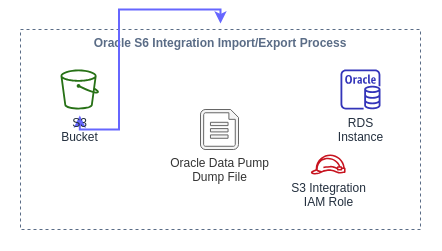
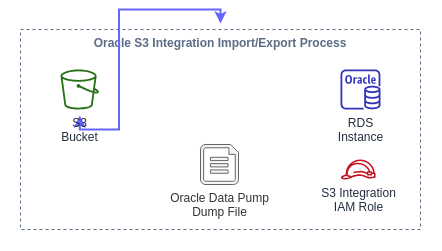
  <mxCell id="0" />
  <mxCell id="1" parent="0" />
- <mxCell id="2" value="Oracle S6 Integration Import/Export Process" style="fillColor=none;strokeColor=#5A6C86;dashed=1;verticalAlign=top;fontStyle=1;fontColor=#5A6C86;" parent="1" vertex="1"><mxGeometry x="20" y="20" width="400" height="200" as="geometry" /></mxCell>
- <mxCell id="3" value="Oracle Data Pump&lt;br&gt;Dump File" style="verticalLabelPosition=bottom;html=1;verticalAlign=top;align=center;strokeColor=#666666;fillColor=#f5f5f5;shape=mxgraph.azure.cloud_services_configuration_file;pointerEvents=1;fontColor=#333333;" vertex="1" parent="1"><mxGeometry x="200" y="100" width="38" height="40" as="geometry" /></mxCell>
+ <mxCell id="2" value="Oracle S3 Integration Import/Export Process" style="fillColor=none;strokeColor=#5A6C86;dashed=1;verticalAlign=top;fontStyle=1;fontColor=#5A6C86;" parent="1" vertex="1"><mxGeometry x="20" y="20" width="400" height="200" as="geometry" /></mxCell>
+ <mxCell id="3" value="Oracle Data Pump&lt;br&gt;Dump File" style="verticalLabelPosition=bottom;html=1;verticalAlign=top;align=center;strokeColor=#666666;fillColor=#f5f5f5;shape=mxgraph.azure.cloud_services_configuration_file;pointerEvents=1;fontColor=#333333;" vertex="1" parent="1"><mxGeometry x="200" y="135" width="38" height="40" as="geometry" /></mxCell>
  <mxCell id="4" style="edgeStyle=orthogonalEdgeStyle;rounded=0;orthogonalLoop=1;jettySize=auto;html=1;targetPerimeterSpacing=6;sourcePerimeterSpacing=6;strokeWidth=2;strokeColor=#6666ff;startArrow=classic;startFill=1;" edge="1" parent="1" source="5" target="2"><mxGeometry relative="1" as="geometry" /></mxCell>
  <mxCell id="5" value="S3&lt;br&gt;Bucket" style="outlineConnect=0;fontColor=#232F3E;gradientColor=none;fillColor=#277116;strokeColor=none;dashed=0;verticalLabelPosition=bottom;verticalAlign=top;align=center;html=1;fontSize=12;fontStyle=0;aspect=fixed;pointerEvents=1;shape=mxgraph.aws4.bucket;" vertex="1" parent="1"><mxGeometry x="60" y="60" width="38.46" height="40" as="geometry" /></mxCell>
  <mxCell id="6" value="RDS&lt;br&gt;Instance" style="outlineConnect=0;fontColor=#232F3E;gradientColor=none;fillColor=#3334B9;strokeColor=none;dashed=0;verticalLabelPosition=bottom;verticalAlign=top;align=center;html=1;fontSize=12;fontStyle=0;aspect=fixed;pointerEvents=1;shape=mxgraph.aws4.rds_oracle_instance;" vertex="1" parent="1"><mxGeometry x="340" y="60" width="40" height="40" as="geometry" /></mxCell>
- <mxCell id="7" value="S3 Integration&lt;br&gt;IAM Role" style="outlineConnect=0;fontColor=#232F3E;gradientColor=none;fillColor=#C7131F;strokeColor=none;dashed=0;verticalLabelPosition=bottom;verticalAlign=top;align=center;html=1;fontSize=12;fontStyle=0;aspect=fixed;pointerEvents=1;shape=mxgraph.aws4.role;" vertex="1" parent="1"><mxGeometry x="310" y="145" width="35.45" height="20" as="geometry" /></mxCell>
+ <mxCell id="7" value="S3 Integration&lt;br&gt;IAM Role" style="outlineConnect=0;fontColor=#232F3E;gradientColor=none;fillColor=#C7131F;strokeColor=none;dashed=0;verticalLabelPosition=bottom;verticalAlign=top;align=center;html=1;fontSize=12;fontStyle=0;aspect=fixed;pointerEvents=1;shape=mxgraph.aws4.role;" vertex="1" parent="1"><mxGeometry x="340" y="150" width="35.45" height="20" as="geometry" /></mxCell>
